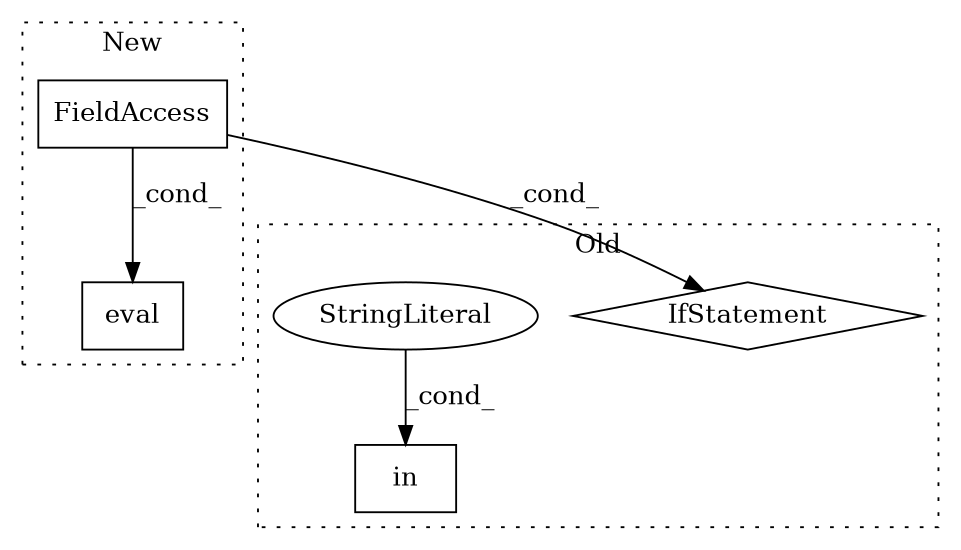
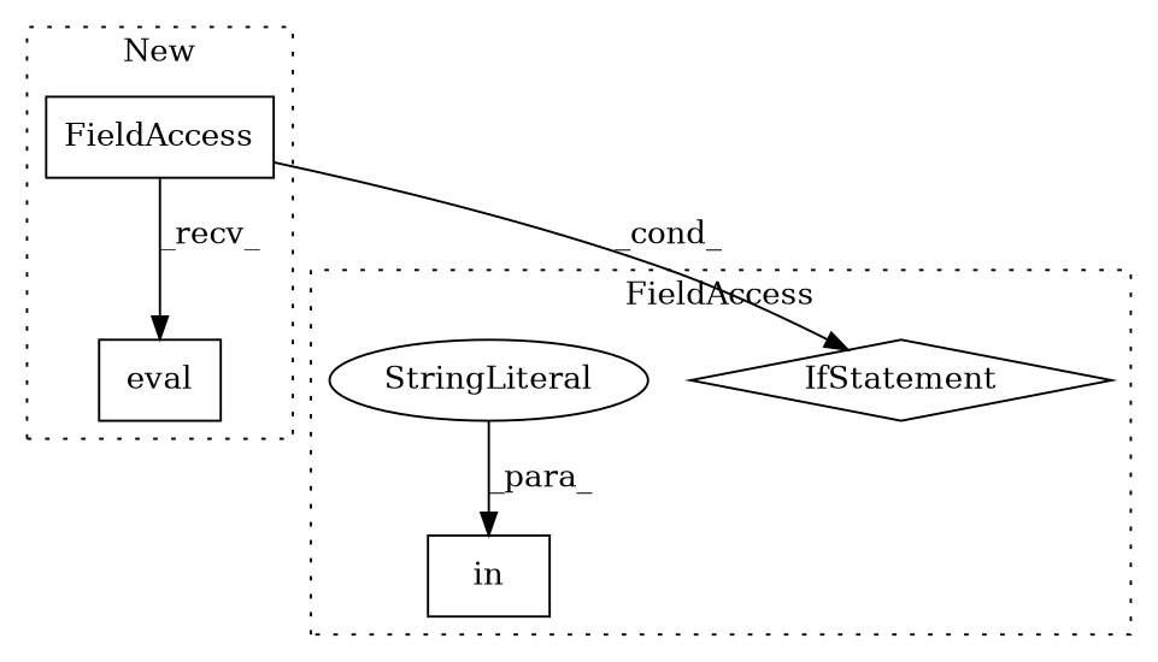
  digraph {
    node [l=6 s=12500 shape=box]
    n1 [a=105 l=28 label=in]
    n2 [a=25 l="8,2" label=IfStatement s="12492,12528" shape=diamond]
    n3 [a=45 label=StringLiteral shape=ellipse]
    n4 [a=32 label=eval s=9532]
    n5 [a=22 l=10 label=FieldAccess s=9521]
    subgraph cluster_1 {
-     label=Old
+     label=FieldAccess
      style=dotted
      n1
      n2
      n3
    }
    subgraph cluster_2 {
      label=New
      style=dotted
      n4
      n5
    }
-   n3 -> n1 [label=_cond_]
+   n3 -> n1 [label=_para_]
    n5 -> n2 [label=_cond_]
-   n5 -> n4 [label=_cond_]
+   n5 -> n4 [label=_recv_]
  }
